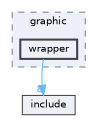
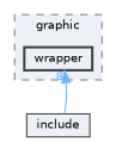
  digraph {
    compound=true
    node [color=grey25 fillcolor="#edf0f7" fontname=Helvetica fontsize=10 shape=box]
    n1 [height=0.2 label=wrapper style="filled,bold" width=0.4]
    n2 [height=0.2 label=include style=filled width=0.4]
    subgraph cluster_1 {
      bgcolor="#edf0f7"
      fontname=Helvetica
      fontsize=10
      label=graphic
      pencolor=grey50
      style="filled,dashed"
      n1
    }
-   n1 -> n2 [color=steelblue1 fontcolor=steelblue1 fontname=Helvetica fontsize=10 headlabel=8 labeldistance=1.5 labelfontname=Helvetica labelfontsize=10]
+   n2 -> n1 [color=steelblue1 fontcolor=steelblue1 fontname=Helvetica fontsize=10 headlabel=8 labeldistance=1.5 labelfontname=Helvetica labelfontsize=10]
  }
